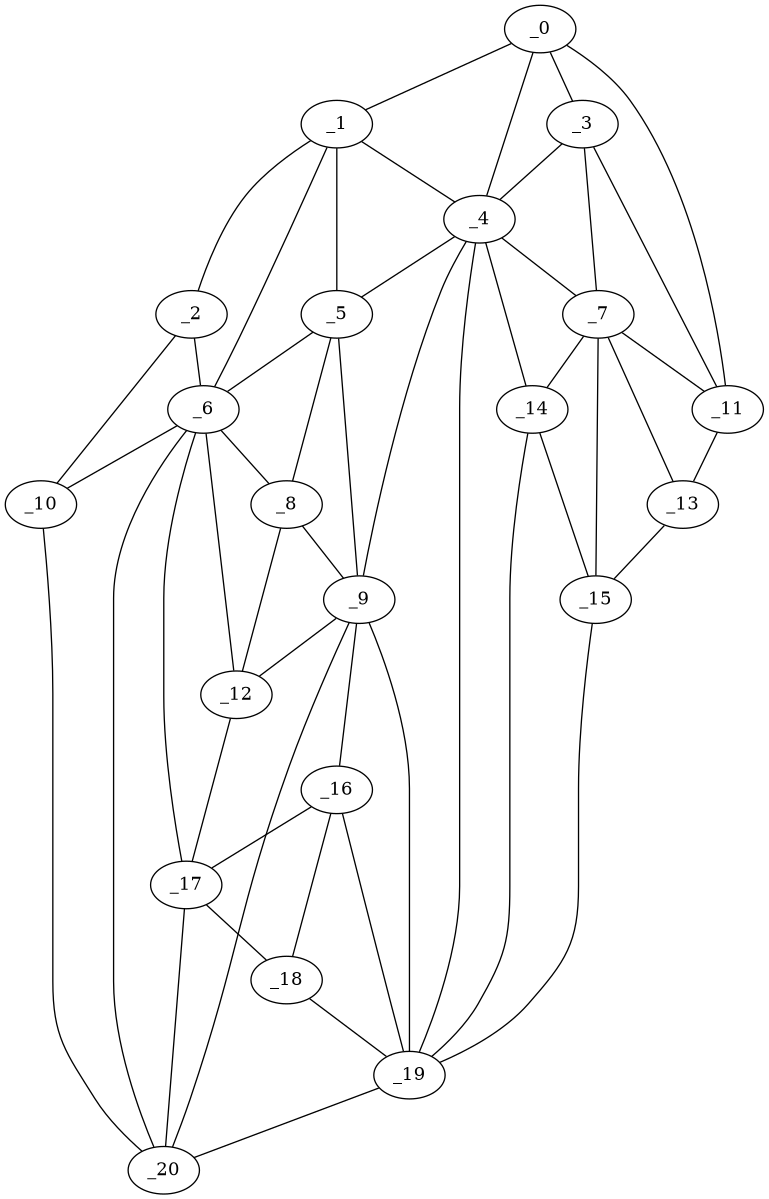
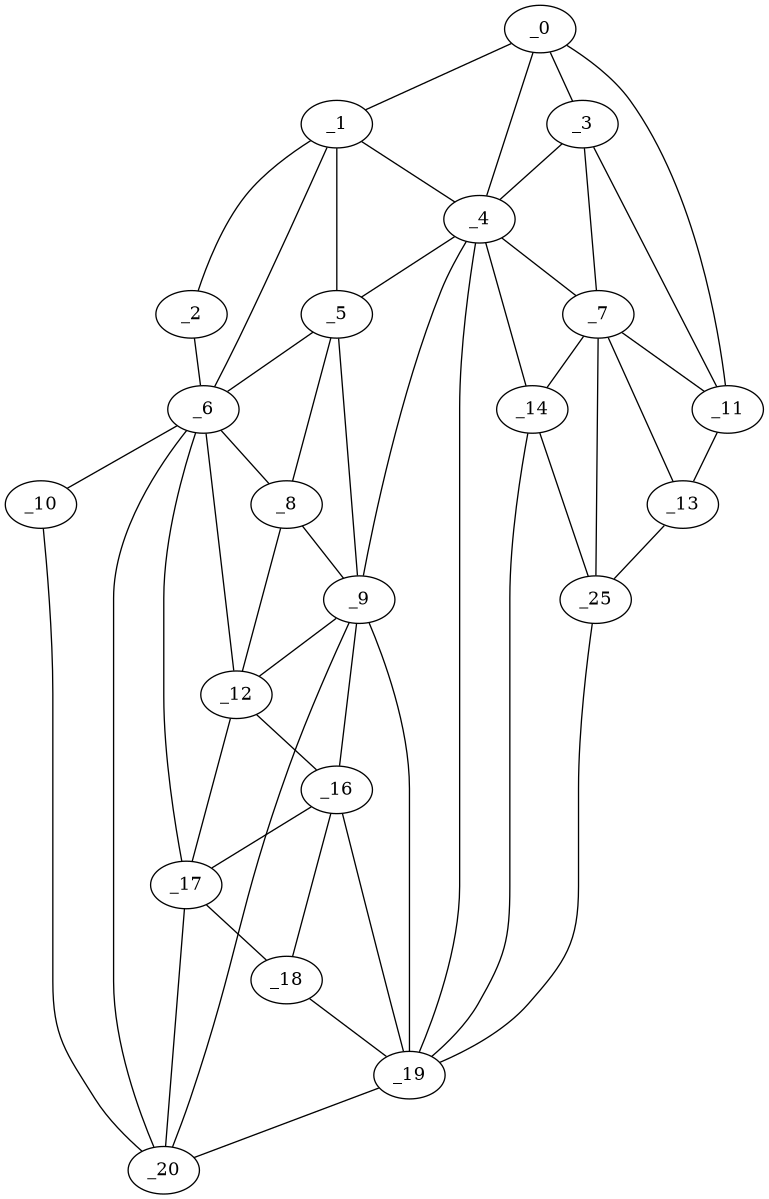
  graph {
    node [x=47 y=96]
    edge [valence=2]
    _0 [x=39 y=37]
    _1 [x=40 y=111]
    _3 [y=32]
    _4 [y=52]
    _11 [x=59 y=3]
    _2 [x=44 y=116]
    _5 [x=51 y=99]
    _6 [x=54 y=113]
    _7 [x=56 y=31]
    _9 [x=57 y=85]
    _14 [x=71 y=40]
    _19 [x=84 y=68]
    _13 [x=68 y=6]
    _10 [x=57 y=124]
    _8 [x=56]
    _12 [x=60]
    _17 [x=77]
    _20 [x=87 y=113]
-   _15 [x=76 y=13]
+   _15 [x=76 y=13 label=_25]
    _16 [x=76 y=85]
    _18 [x=83 y=82]
    _0 -- _1 [valence=1]
    _0 -- _3
    _0 -- _4
    _0 -- _11 [valence=1]
    _1 -- _4
    _1 -- _2 [valence=1]
    _1 -- _5
    _1 -- _6
    _3 -- _4 [valence=1]
    _3 -- _11 [valence=1]
    _3 -- _7
    _4 -- _5
    _4 -- _7
    _4 -- _9
    _4 -- _14
    _4 -- _19 [valence=1]
    _11 -- _13 [valence=1]
    _2 -- _6 [valence=1]
-   _2 -- _10 [valence=1]
    _5 -- _6 [valence=1]
    _5 -- _9
    _5 -- _8
    _6 -- _10
    _6 -- _8 [valence=1]
    _6 -- _12
    _6 -- _17
    _6 -- _20 [valence=1]
    _7 -- _11
    _7 -- _14
    _7 -- _13
    _7 -- _15
    _9 -- _19 [valence=1]
    _9 -- _12
    _9 -- _20
    _9 -- _16
    _14 -- _19
    _14 -- _15
    _19 -- _20 [valence=1]
    _13 -- _15 [valence=1]
    _10 -- _20 [valence=1]
    _8 -- _9 [valence=1]
    _8 -- _12
    _12 -- _17 [valence=1]
+   _12 -- _16
    _17 -- _20 [valence=1]
    _17 -- _18
    _15 -- _19 [valence=1]
    _16 -- _19
    _16 -- _17 [valence=1]
    _16 -- _18
    _18 -- _19
  }
